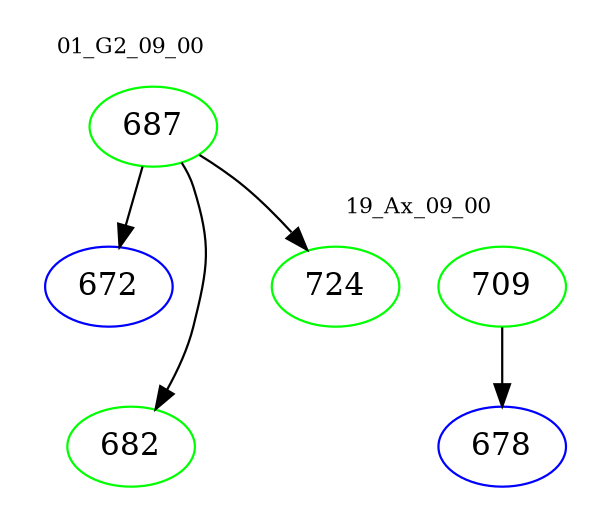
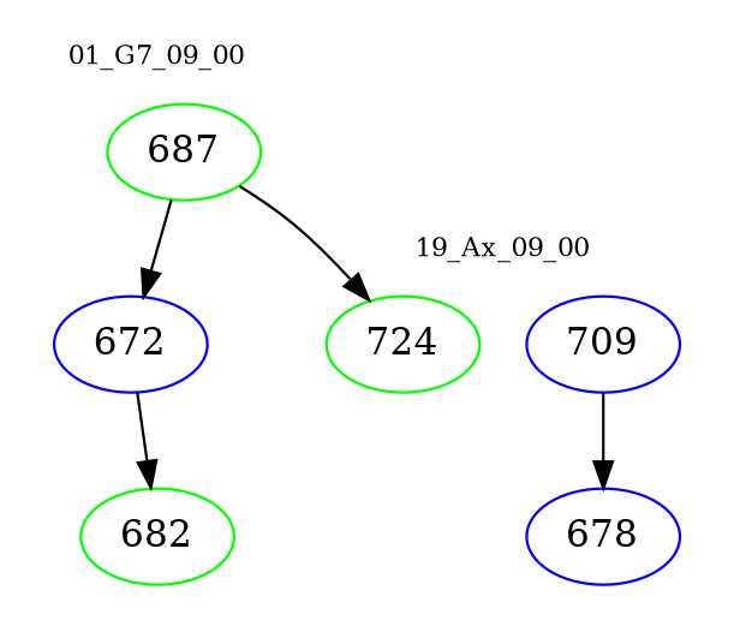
  digraph {
    node [color=green]
    edge [color=black]
-   n1 [label=709]
+   n1 [color=blue label=709]
    n2 [color=blue label=678]
    n3 [label=724]
    n4 [label=687]
    n5 [color=blue label=672]
    n6 [label=682]
    subgraph cluster_1 {
      color=white
      fontsize=10
      label="19_Ax_09_00"
      n1
      n2
      n3
    }
    subgraph cluster_2 {
      color=white
      fontsize=10
-     label="01_G2_09_00"
+     label="01_G7_09_00"
      n4
      n5
      n6
    }
    n1 -> n2
    n4 -> n3
    n4 -> n5
-   n4 -> n6
+   n5 -> n6
  }
